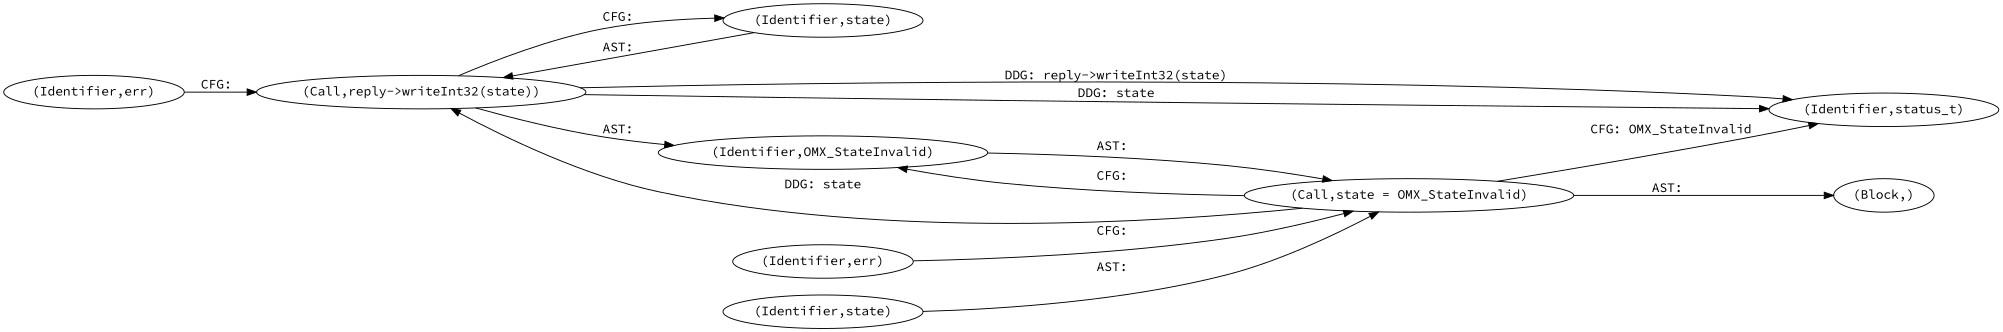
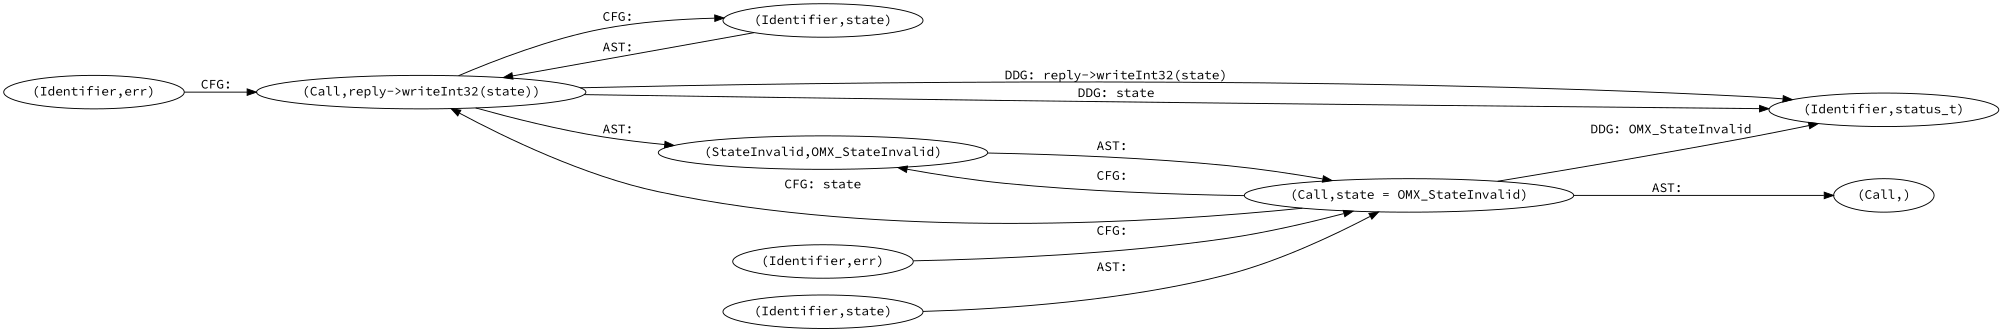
  digraph {
    fontname="Source Code Pro"
    rankdir=LR
    node [fontname="Source Code Pro"]
    edge [fontname="Source Code Pro"]
    n1 [label="(Call,reply->writeInt32(state))"]
    n2 [label="(Identifier,state)"]
    n3 [label="(Identifier,status_t)"]
-   n4 [label="(Identifier,OMX_StateInvalid)"]
-   n5 [label="(Block,)"]
+   n4 [label="(StateInvalid,OMX_StateInvalid)"]
+   n5 [label="(Call,)"]
    n6 [label="(Call,state = OMX_StateInvalid)"]
    n7 [label="(Identifier,err)"]
    n8 [label="(Identifier,err)"]
    n9 [label="(Identifier,state)"]
    n1 -> n2 [label="CFG: "]
    n1 -> n3 [label="DDG: reply->writeInt32(state)"]
    n1 -> n3 [label="DDG: state"]
    n1 -> n4 [label="AST: "]
    n2 -> n1 [label="AST: "]
    n4 -> n6 [label="AST: "]
-   n6 -> n1 [label="DDG: state"]
-   n6 -> n3 [label="CFG: OMX_StateInvalid"]
+   n6 -> n1 [label="CFG: state"]
+   n6 -> n3 [label="DDG: OMX_StateInvalid"]
    n6 -> n4 [label="CFG: "]
    n6 -> n5 [label="AST: "]
    n7 -> n6 [label="CFG: "]
    n8 -> n1 [label="CFG: "]
    n9 -> n6 [label="AST: "]
  }
